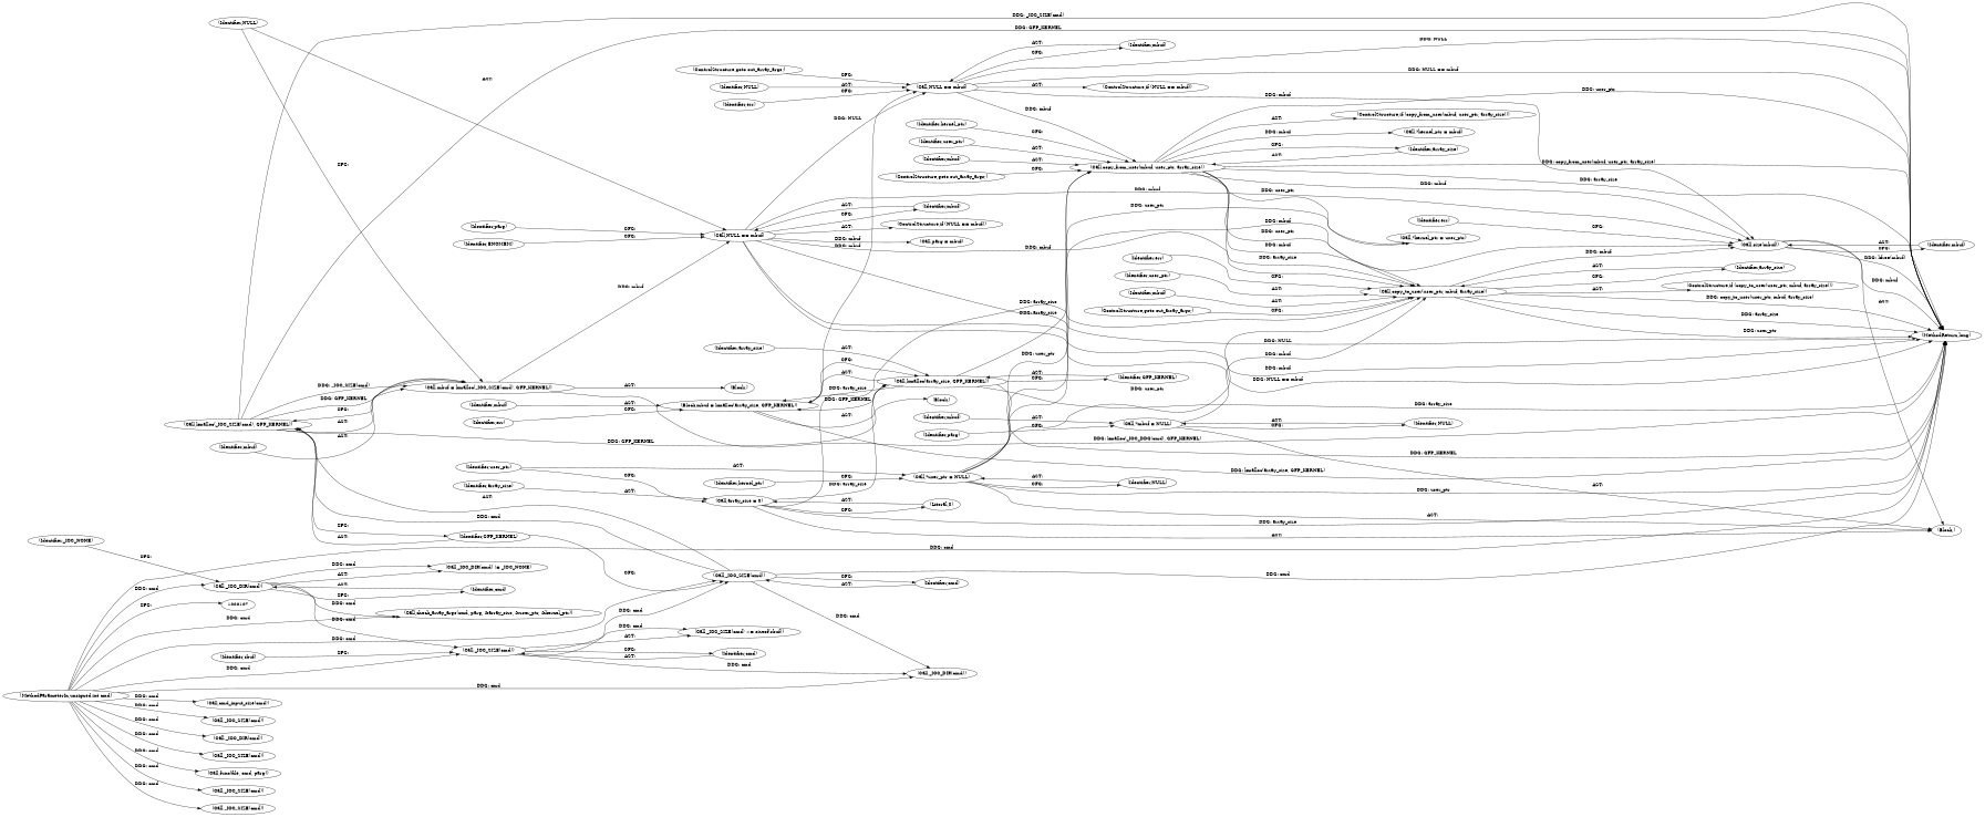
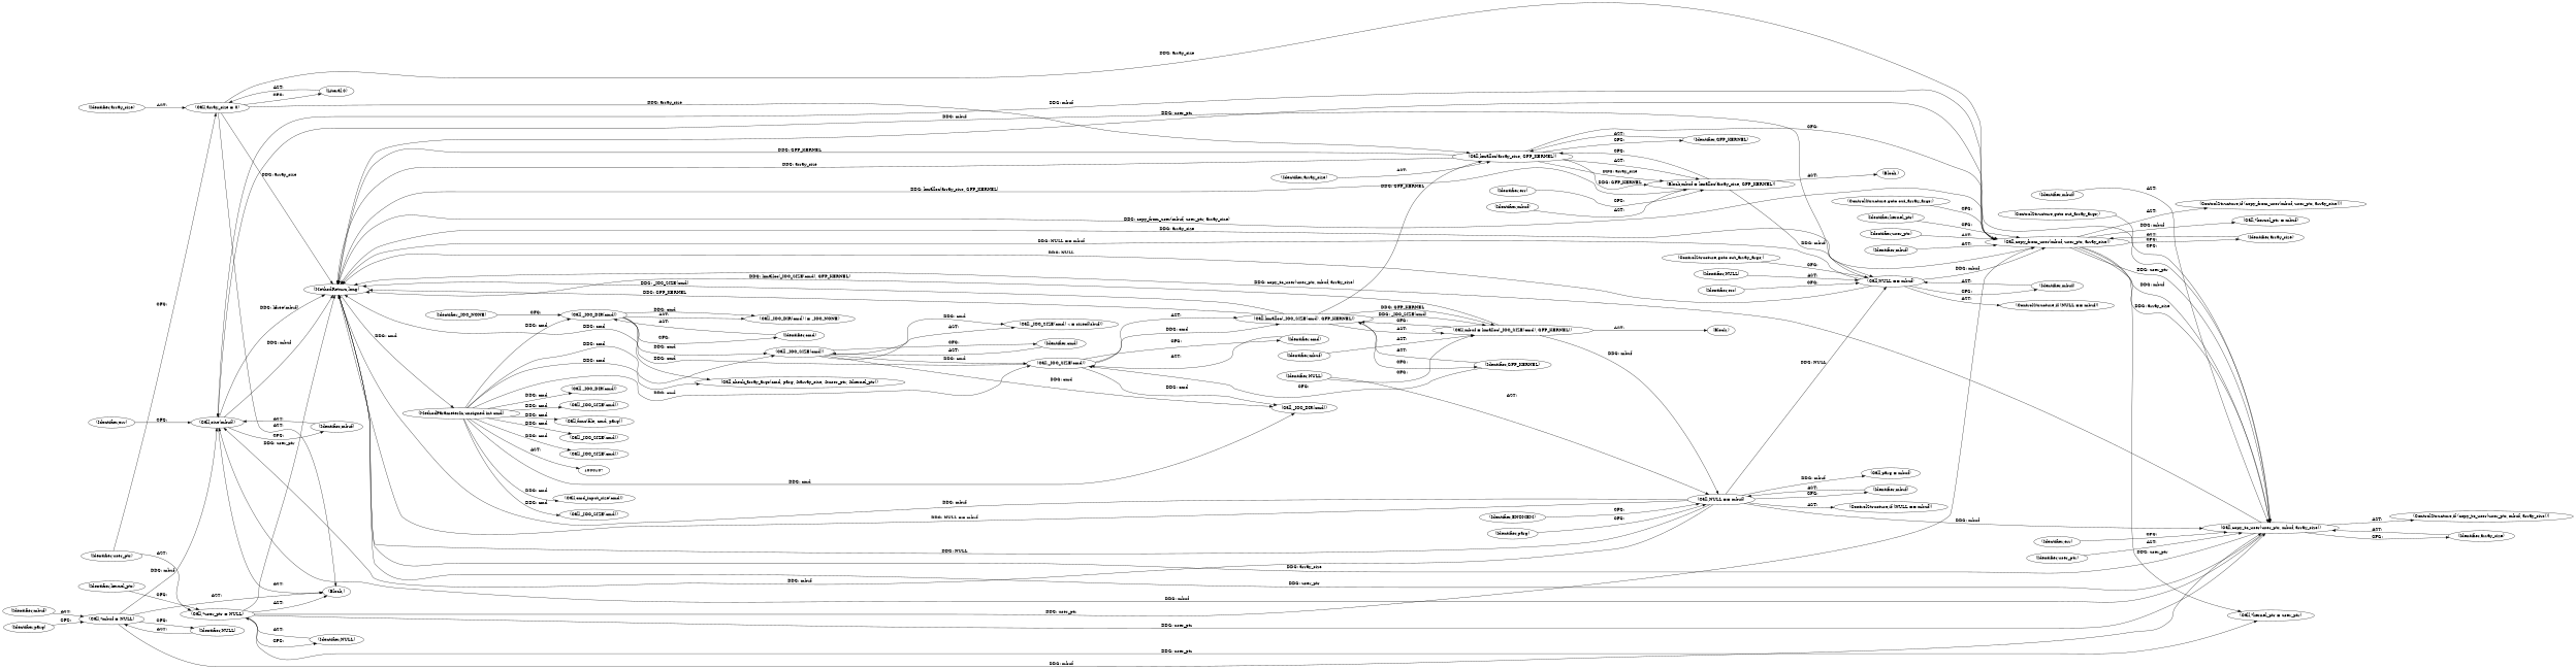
  digraph {
    rankdir=LR
    n1 [label="(Call,size(mbuf))"]
    n2 [label="(MethodReturn,long)"]
    n3 [label="(Block,)"]
    n4 [label="(Identifier,mbuf)"]
    n5 [label="(Call,copy_from_user(mbuf, user_ptr, array_size))"]
    n6 [label="(Call,copy_to_user(user_ptr, mbuf, array_size))"]
    n7 [label="(ControlStructure,if (copy_from_user(mbuf, user_ptr, array_size)))"]
    n8 [label="(Call,*kernel_ptr = mbuf)"]
    n9 [label="(Identifier,array_size)"]
    n10 [label="(Call,*kernel_ptr = user_ptr)"]
    n11 [label="(ControlStructure,if (copy_to_user(user_ptr, mbuf, array_size)))"]
    n12 [label="(Identifier,array_size)"]
    n13 [label="(Call,NULL == mbuf)"]
    n14 [label="(Identifier,mbuf)"]
    n15 [label="(ControlStructure,if (NULL == mbuf))"]
    n16 [label="(Call,NULL == mbuf)"]
    n17 [label="(Identifier,mbuf)"]
    n18 [label="(ControlStructure,if (NULL == mbuf))"]
    n19 [label="(Call,parg = mbuf)"]
    n20 [label="(Call,mbuf = kmalloc(_IOC_SIZE(cmd), GFP_KERNEL))"]
    n21 [label="(Call,kmalloc(_IOC_SIZE(cmd), GFP_KERNEL))"]
    n22 [label="(Block,)"]
    n23 [label="(Call,kmalloc(array_size, GFP_KERNEL))"]
    n24 [label="(Identifier,GFP_KERNEL)"]
    n25 [label="(Block,mbuf = kmalloc(array_size, GFP_KERNEL))"]
    n26 [label="(Identifier,GFP_KERNEL)"]
    n27 [label="(Call,_IOC_SIZE(cmd))"]
    n28 [label="(Call,_IOC_DIR(cmd))"]
    n29 [label="(Identifier,cmd)"]
    n30 [label="(Call,_IOC_SIZE(cmd))"]
    n31 [label="(Identifier,cmd)"]
    n32 [label="(Call,_IOC_SIZE(cmd) <= sizeof(sbuf))"]
    n33 [label="(Call,_IOC_DIR(cmd))"]
    n34 [label="(Call,check_array_args(cmd, parg, &array_size, &user_ptr, &kernel_ptr))"]
    n35 [label="(Identifier,cmd)"]
    n36 [label="(Call,_IOC_DIR(cmd) != _IOC_NONE)"]
    n37 [label="(MethodParameterIn,unsigned int cmd)"]
    n38 [label="(Call,cmd_input_size(cmd))"]
    n39 [label="(Call,_IOC_SIZE(cmd))"]
    n40 [label="(Call,_IOC_DIR(cmd))"]
    n41 [label="(Call,_IOC_SIZE(cmd))"]
    n42 [label="(Call,func(file, cmd, parg))"]
    n43 [label="(Call,_IOC_SIZE(cmd))"]
    n44 [label="(Call,_IOC_SIZE(cmd))"]
    1000107
    n46 [label="(Block,)"]
    n47 [label="(Call,array_size = 0)"]
    n48 [label="(Literal,0)"]
    n49 [label="(Call,*user_ptr = NULL)"]
    n50 [label="(Identifier,NULL)"]
    n51 [label="(Call,*mbuf = NULL)"]
    n52 [label="(Identifier,NULL)"]
    n53 [label="(Identifier,mbuf)"]
    n54 [label="(ControlStructure,goto out_array_args;)"]
    n55 [label="(ControlStructure,goto out_array_args;)"]
-   n56 [label="(Identifier,sbuf)"]
    n57 [label="(Identifier,mbuf)"]
    n58 [label="(ControlStructure,goto out_array_args;)"]
    n59 [label="(Identifier,_IOC_NONE)"]
    n60 [label="(Identifier,array_size)"]
    n61 [label="(Identifier,mbuf)"]
    n62 [label="(Identifier,kernel_ptr)"]
    n63 [label="(Identifier,parg)"]
    n64 [label="(Identifier,ENOMEM)"]
    n65 [label="(Identifier,kernel_ptr)"]
    n66 [label="(Identifier,user_ptr)"]
    n67 [label="(Identifier,err)"]
    n68 [label="(Identifier,err)"]
    n69 [label="(Identifier,mbuf)"]
    n70 [label="(Identifier,err)"]
    n71 [label="(Identifier,mbuf)"]
    n72 [label="(Identifier,NULL)"]
    n73 [label="(Identifier,user_ptr)"]
    n74 [label="(Identifier,array_size)"]
    n75 [label="(Identifier,parg)"]
    n76 [label="(Identifier,user_ptr)"]
    n77 [label="(Identifier,NULL)"]
    n78 [label="(Identifier,err)"]
    n1 -> n2 [label="DDG: kfree(mbuf)"]
    n1 -> n2 [label="DDG: mbuf"]
    n1 -> n3 [label="AST: "]
    n1 -> n4 [label="CFG: "]
    n4 -> n1 [label="AST: "]
    n5 -> n1 [label="DDG: mbuf"]
    n5 -> n2 [label="DDG: user_ptr"]
    n5 -> n2 [label="DDG: copy_from_user(mbuf, user_ptr, array_size)"]
    n5 -> n2 [label="DDG: array_size"]
    n5 -> n6 [label="DDG: user_ptr"]
    n5 -> n6 [label="DDG: mbuf"]
    n5 -> n6 [label="DDG: array_size"]
    n5 -> n7 [label="AST: "]
    n5 -> n8 [label="DDG: mbuf"]
    n5 -> n9 [label="CFG: "]
    n5 -> n10 [label="DDG: user_ptr"]
    n6 -> n1 [label="DDG: mbuf"]
    n6 -> n2 [label="DDG: array_size"]
    n6 -> n2 [label="DDG: user_ptr"]
    n6 -> n2 [label="DDG: copy_to_user(user_ptr, mbuf, array_size)"]
    n6 -> n11 [label="AST: "]
    n6 -> n12 [label="CFG: "]
    n9 -> n5 [label="AST: "]
    n12 -> n6 [label="AST: "]
    n13 -> n1 [label="DDG: mbuf"]
    n13 -> n2 [label="DDG: NULL"]
    n13 -> n2 [label="DDG: NULL == mbuf"]
    n13 -> n5 [label="DDG: mbuf"]
    n13 -> n14 [label="CFG: "]
    n13 -> n15 [label="AST: "]
    n14 -> n13 [label="AST: "]
    n16 -> n1 [label="DDG: mbuf"]
    n16 -> n2 [label="DDG: NULL"]
    n16 -> n2 [label="DDG: mbuf"]
    n16 -> n2 [label="DDG: NULL == mbuf"]
    n16 -> n6 [label="DDG: mbuf"]
    n16 -> n13 [label="DDG: NULL"]
    n16 -> n17 [label="CFG: "]
    n16 -> n18 [label="AST: "]
    n16 -> n19 [label="DDG: mbuf"]
    n17 -> n16 [label="AST: "]
-   n20 -> n2 [label="DDG: kmalloc(_IOC_DDG(cmd), GFP_KERNEL)"]
+   n20 -> n2 [label="DDG: kmalloc(_IOC_SIZE(cmd), GFP_KERNEL)"]
    n20 -> n16 [label="DDG: mbuf"]
    n20 -> n21 [label="CFG: "]
    n20 -> n22 [label="AST: "]
    n21 -> n2 [label="DDG: _IOC_SIZE(cmd)"]
    n21 -> n2 [label="DDG: GFP_KERNEL"]
    n21 -> n20 [label="AST: "]
    n21 -> n20 [label="DDG: _IOC_SIZE(cmd)"]
    n21 -> n20 [label="DDG: GFP_KERNEL"]
    n21 -> n23 [label="DDG: GFP_KERNEL"]
    n21 -> n24 [label="CFG: "]
    n23 -> n2 [label="DDG: GFP_KERNEL"]
    n23 -> n2 [label="DDG: array_size"]
-   n23 -> n5 [label="DDG: array_size"]
+   n23 -> n5 [label="CFG: "]
    n23 -> n25 [label="AST: "]
    n23 -> n25 [label="DDG: array_size"]
    n23 -> n25 [label="DDG: GFP_KERNEL"]
    n23 -> n26 [label="CFG: "]
    n24 -> n21 [label="AST: "]
    n24 -> n27 [label="CFG: "]
    n25 -> n2 [label="DDG: kmalloc(array_size, GFP_KERNEL)"]
    n25 -> n13 [label="DDG: mbuf"]
    n25 -> n23 [label="CFG: "]
    n25 -> n46 [label="AST: "]
    n26 -> n23 [label="AST: "]
    n27 -> n2 [label="DDG: cmd"]
    n27 -> n21 [label="AST: "]
    n27 -> n21 [label="DDG: cmd"]
    n27 -> n28 [label="DDG: cmd"]
    n27 -> n29 [label="CFG: "]
    n29 -> n27 [label="AST: "]
    n30 -> n27 [label="DDG: cmd"]
    n30 -> n28 [label="DDG: cmd"]
    n30 -> n31 [label="CFG: "]
    n30 -> n32 [label="AST: "]
    n30 -> n32 [label="DDG: cmd"]
    n31 -> n30 [label="AST: "]
    n33 -> n30 [label="DDG: cmd"]
    n33 -> n34 [label="DDG: cmd"]
    n33 -> n35 [label="CFG: "]
    n33 -> n36 [label="AST: "]
    n33 -> n36 [label="DDG: cmd"]
    n35 -> n33 [label="AST: "]
-   n37 -> n2 [label="DDG: cmd"]
+   n2 -> n37 [label="DDG: cmd"]
    n37 -> n27 [label="DDG: cmd"]
    n37 -> n28 [label="DDG: cmd"]
    n37 -> n30 [label="DDG: cmd"]
    n37 -> n33 [label="DDG: cmd"]
    n37 -> n34 [label="DDG: cmd"]
    n37 -> n38 [label="DDG: cmd"]
    n37 -> n39 [label="DDG: cmd"]
    n37 -> n40 [label="DDG: cmd"]
    n37 -> n41 [label="DDG: cmd"]
    n37 -> n42 [label="DDG: cmd"]
    n37 -> n43 [label="DDG: cmd"]
    n37 -> n44 [label="DDG: cmd"]
-   n37 -> 1000107 [label="CFG: "]
+   n37 -> 1000107 [label="AST: "]
    n47 -> n2 [label="DDG: array_size"]
    n47 -> n3 [label="AST: "]
    n47 -> n6 [label="DDG: array_size"]
    n47 -> n23 [label="DDG: array_size"]
    n47 -> n48 [label="CFG: "]
    n48 -> n47 [label="AST: "]
    n49 -> n2 [label="DDG: user_ptr"]
    n49 -> n3 [label="AST: "]
    n49 -> n5 [label="DDG: user_ptr"]
    n49 -> n6 [label="DDG: user_ptr"]
    n49 -> n10 [label="DDG: user_ptr"]
    n49 -> n50 [label="CFG: "]
    n50 -> n49 [label="AST: "]
-   n49 -> n1 [label="DDG: mbuf"]
+   n51 -> n1 [label="DDG: mbuf"]
    n51 -> n3 [label="AST: "]
    n51 -> n6 [label="DDG: mbuf"]
    n51 -> n52 [label="CFG: "]
    n52 -> n51 [label="AST: "]
    n53 -> n6 [label="AST: "]
    n54 -> n13 [label="CFG: "]
    n55 -> n5 [label="CFG: "]
-   n56 -> n30 [label="CFG: "]
    n57 -> n25 [label="AST: "]
    n58 -> n6 [label="CFG: "]
    n59 -> n33 [label="CFG: "]
    n60 -> n23 [label="AST: "]
    n61 -> n51 [label="AST: "]
    n62 -> n49 [label="CFG: "]
    n63 -> n51 [label="CFG: "]
    n64 -> n16 [label="CFG: "]
    n65 -> n5 [label="CFG: "]
    n66 -> n5 [label="AST: "]
    n67 -> n1 [label="CFG: "]
    n68 -> n25 [label="CFG: "]
    n69 -> n5 [label="AST: "]
    n70 -> n6 [label="CFG: "]
    n71 -> n20 [label="AST: "]
    n72 -> n13 [label="AST: "]
    n73 -> n6 [label="AST: "]
    n74 -> n47 [label="AST: "]
    n75 -> n16 [label="CFG: "]
    n76 -> n47 [label="CFG: "]
    n76 -> n49 [label="AST: "]
    n77 -> n16 [label="AST: "]
    n77 -> n20 [label="CFG: "]
    n78 -> n13 [label="CFG: "]
  }
